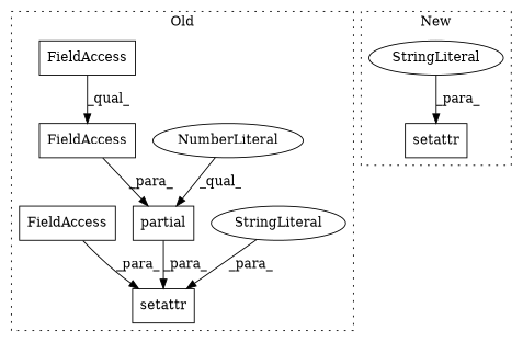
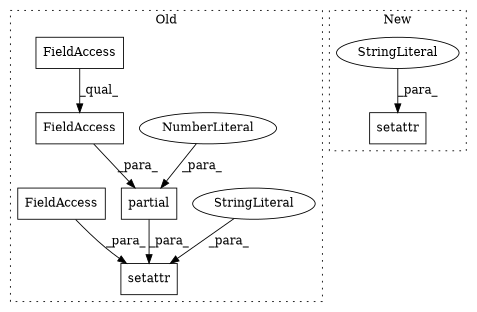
  digraph {
    node [a=32 l="8,1" s=4908 shape=box]
    n1 [label=partial s="4900,4937"]
    n2 [label=setattr s="4870,4938"]
    n3 [a=34 l=3 label=NumberLiteral s=4934 shape=ellipse]
    n4 [a=45 l=9 label=StringLiteral s=4890 shape=ellipse]
    n5 [a=22 l=25 label=FieldAccess]
    n6 [a=22 l=17 label=FieldAccess]
    n7 [a=22 l=11 label=FieldAccess s=4878]
    n8 [label=setattr s="4277,4360"]
    n9 [a=45 l=13 label=StringLiteral s=4299 shape=ellipse]
    subgraph cluster_1 {
      label=Old
      style=dotted
      n1
      n2
      n3
      n4
      n5
      n6
      n7
    }
    subgraph cluster_2 {
      label=New
      style=dotted
      n8
      n9
    }
    n1 -> n2 [label=_para_]
-   n3 -> n1 [label=_qual_]
+   n3 -> n1 [label=_para_]
    n4 -> n2 [label=_para_]
    n5 -> n1 [label=_para_]
    n6 -> n5 [label=_qual_]
    n7 -> n2 [label=_para_]
    n9 -> n8 [label=_para_]
  }
